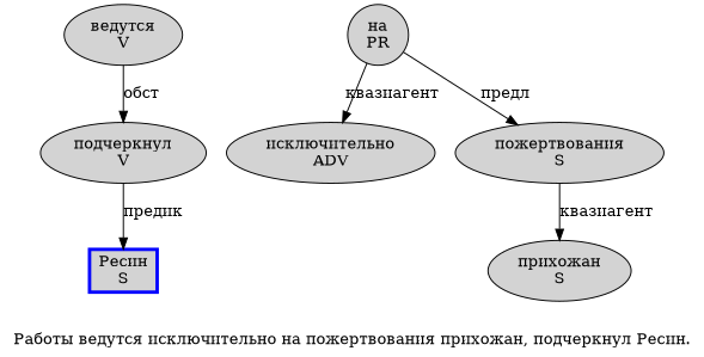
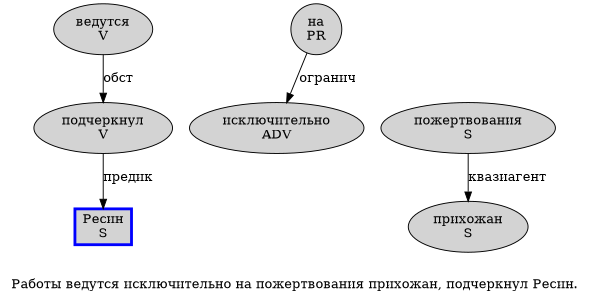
  digraph {
    label="Работы ведутся исключительно на пожертвования прихожан, подчеркнул Ресин."
    node [fillcolor=lightgray penwidth=1 shape=ellipse style=filled]
    n1 [label="ведутся\nV"]
    n2 [label="подчеркнул\nV"]
    n3 [label="на\nPR"]
    n4 [label="исключительно\nADV"]
    n5 [label="пожертвования\nS"]
    n6 [color=blue label="Ресин\nS" penwidth=3 shape=box]
    n7 [label="прихожан\nS"]
    n1 -> n2 [label="обст"]
    n2 -> n6 [label="предик"]
-   n3 -> n4 [label="квазиагент"]
-   n3 -> n5 [label="предл"]
+   n3 -> n4 [label="огранич"]
    n5 -> n7 [label="квазиагент"]
  }
